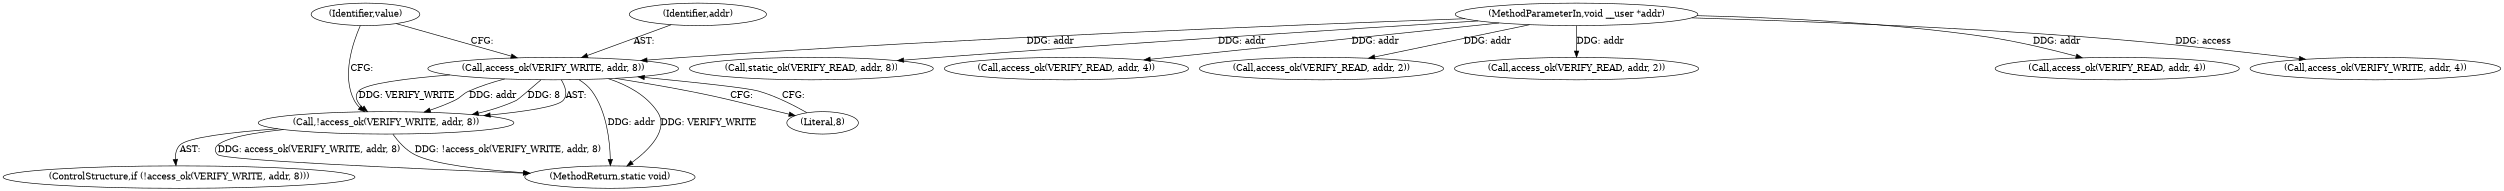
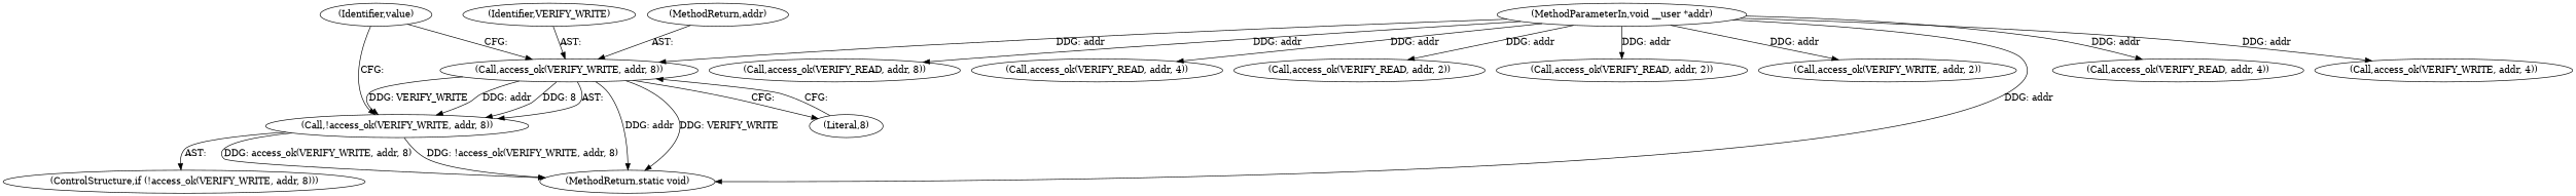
  digraph {
    n1 [label="(Call,access_ok(VERIFY_WRITE, addr, 8))"]
    n2 [label="(Call,!access_ok(VERIFY_WRITE, addr, 8))"]
    n3 [label="(Literal,8)"]
    n4 [label="(MethodReturn,static void)"]
    n5 [label="(ControlStructure,if (!access_ok(VERIFY_WRITE, addr, 8)))"]
    n6 [label="(MethodParameterIn,void __user *addr)"]
    n7 [label="(Call,access_ok(VERIFY_READ, addr, 4))"]
    n8 [label="(Call,access_ok(VERIFY_WRITE, addr, 4))"]
-   n9 [label="(Call,static_ok(VERIFY_READ, addr, 8))"]
+   n9 [label="(Call,access_ok(VERIFY_READ, addr, 8))"]
    n10 [label="(Call,access_ok(VERIFY_READ, addr, 4))"]
    n11 [label="(Call,access_ok(VERIFY_READ, addr, 2))"]
    n12 [label="(Call,access_ok(VERIFY_READ, addr, 2))"]
-   n14 [label="(Identifier,addr)"]
+   n13 [label="(Call,access_ok(VERIFY_WRITE, addr, 2))"]
+   n14 [label="(MethodReturn,addr)"]
+   n15 [label="(Identifier,VERIFY_WRITE)"]
    n16 [label="(Identifier,value)"]
    n1 -> n2 [label="AST: "]
    n1 -> n2 [label="DDG: VERIFY_WRITE"]
    n1 -> n2 [label="DDG: addr"]
    n1 -> n2 [label="DDG: 8"]
    n1 -> n3 [label="CFG: "]
    n1 -> n4 [label="DDG: addr"]
    n1 -> n4 [label="DDG: VERIFY_WRITE"]
    n2 -> n4 [label="DDG: access_ok(VERIFY_WRITE, addr, 8)"]
    n2 -> n4 [label="DDG: !access_ok(VERIFY_WRITE, addr, 8)"]
    n2 -> n5 [label="AST: "]
    n3 -> n1 [label="CFG: "]
    n6 -> n1 [label="DDG: addr"]
+   n6 -> n4 [label="DDG: addr"]
    n6 -> n7 [label="DDG: addr"]
-   n6 -> n8 [label="DDG: access"]
+   n6 -> n8 [label="DDG: addr"]
    n6 -> n9 [label="DDG: addr"]
    n6 -> n10 [label="DDG: addr"]
    n6 -> n11 [label="DDG: addr"]
    n6 -> n12 [label="DDG: addr"]
+   n6 -> n13 [label="DDG: addr"]
    n14 -> n1 [label="AST: "]
+   n15 -> n1 [label="AST: "]
    n16 -> n1 [label="CFG: "]
    n16 -> n2 [label="CFG: "]
  }
